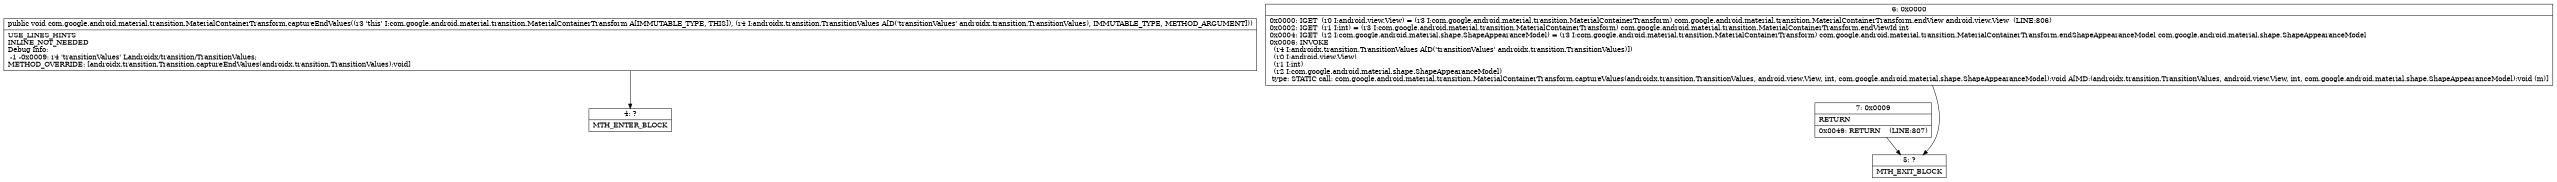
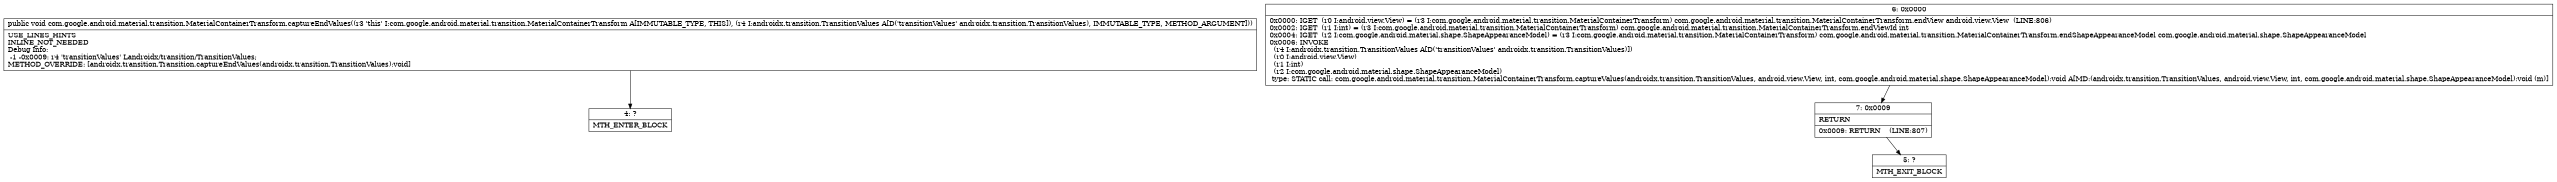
  digraph {
    node [shape=record]
    n1 [label="{4\:\ ?|MTH_ENTER_BLOCK\l}"]
    n2 [label="{6\:\ 0x0000|0x0000: IGET  (r0 I:android.view.View) = (r3 I:com.google.android.material.transition.MaterialContainerTransform) com.google.android.material.transition.MaterialContainerTransform.endView android.view.View  (LINE:806)\l0x0002: IGET  (r1 I:int) = (r3 I:com.google.android.material.transition.MaterialContainerTransform) com.google.android.material.transition.MaterialContainerTransform.endViewId int \l0x0004: IGET  (r2 I:com.google.android.material.shape.ShapeAppearanceModel) = (r3 I:com.google.android.material.transition.MaterialContainerTransform) com.google.android.material.transition.MaterialContainerTransform.endShapeAppearanceModel com.google.android.material.shape.ShapeAppearanceModel \l0x0006: INVOKE  \l  (r4 I:androidx.transition.TransitionValues A[D('transitionValues' androidx.transition.TransitionValues)])\l  (r0 I:android.view.View)\l  (r1 I:int)\l  (r2 I:com.google.android.material.shape.ShapeAppearanceModel)\l type: STATIC call: com.google.android.material.transition.MaterialContainerTransform.captureValues(androidx.transition.TransitionValues, android.view.View, int, com.google.android.material.shape.ShapeAppearanceModel):void A[MD:(androidx.transition.TransitionValues, android.view.View, int, com.google.android.material.shape.ShapeAppearanceModel):void (m)]\l}"]
-   n3 [label="{7\:\ 0x0009|RETURN\l|0x0049: RETURN    (LINE:807)\l}"]
+   n3 [label="{7\:\ 0x0009|RETURN\l|0x0009: RETURN    (LINE:807)\l}"]
    n4 [label="{5\:\ ?|MTH_EXIT_BLOCK\l}"]
    n5 [label="{public void com.google.android.material.transition.MaterialContainerTransform.captureEndValues((r3 'this' I:com.google.android.material.transition.MaterialContainerTransform A[IMMUTABLE_TYPE, THIS]), (r4 I:androidx.transition.TransitionValues A[D('transitionValues' androidx.transition.TransitionValues), IMMUTABLE_TYPE, METHOD_ARGUMENT]))  | USE_LINES_HINTS\lINLINE_NOT_NEEDED\lDebug Info:\l  \-1 \-0x0009: r4 'transitionValues' Landroidx\/transition\/TransitionValues;\lMETHOD_OVERRIDE: [androidx.transition.Transition.captureEndValues(androidx.transition.TransitionValues):void]\l}"]
-   n2 -> n4
+   n2 -> n3
    n3 -> n4
    n5 -> n1
  }
